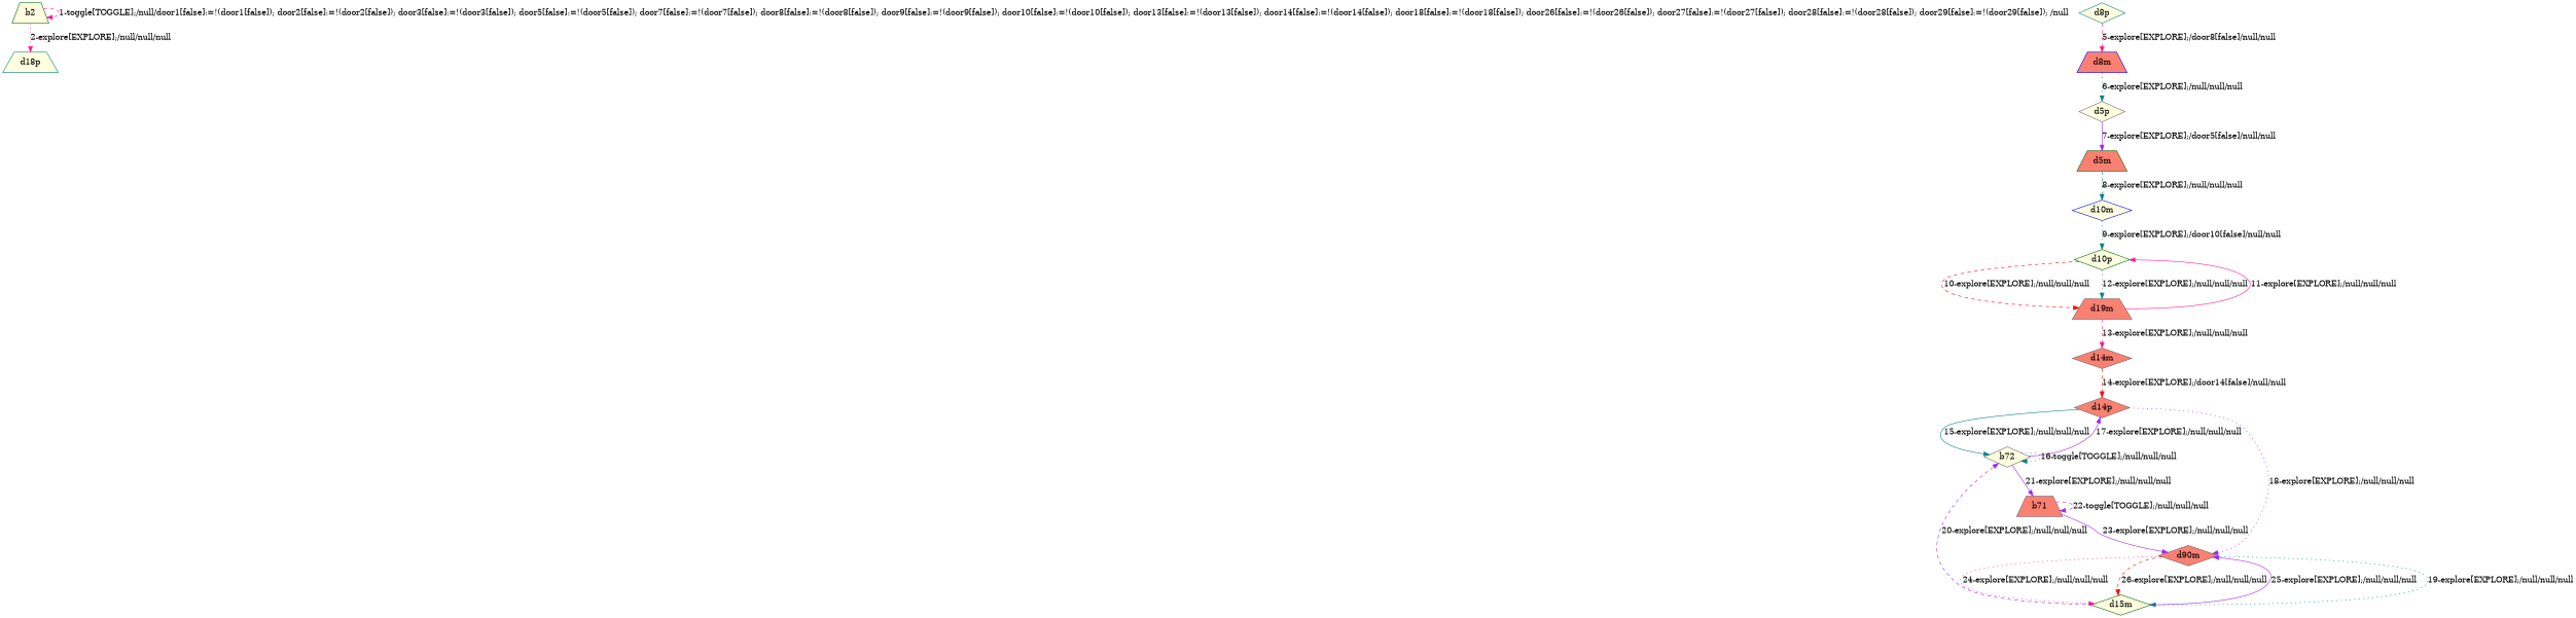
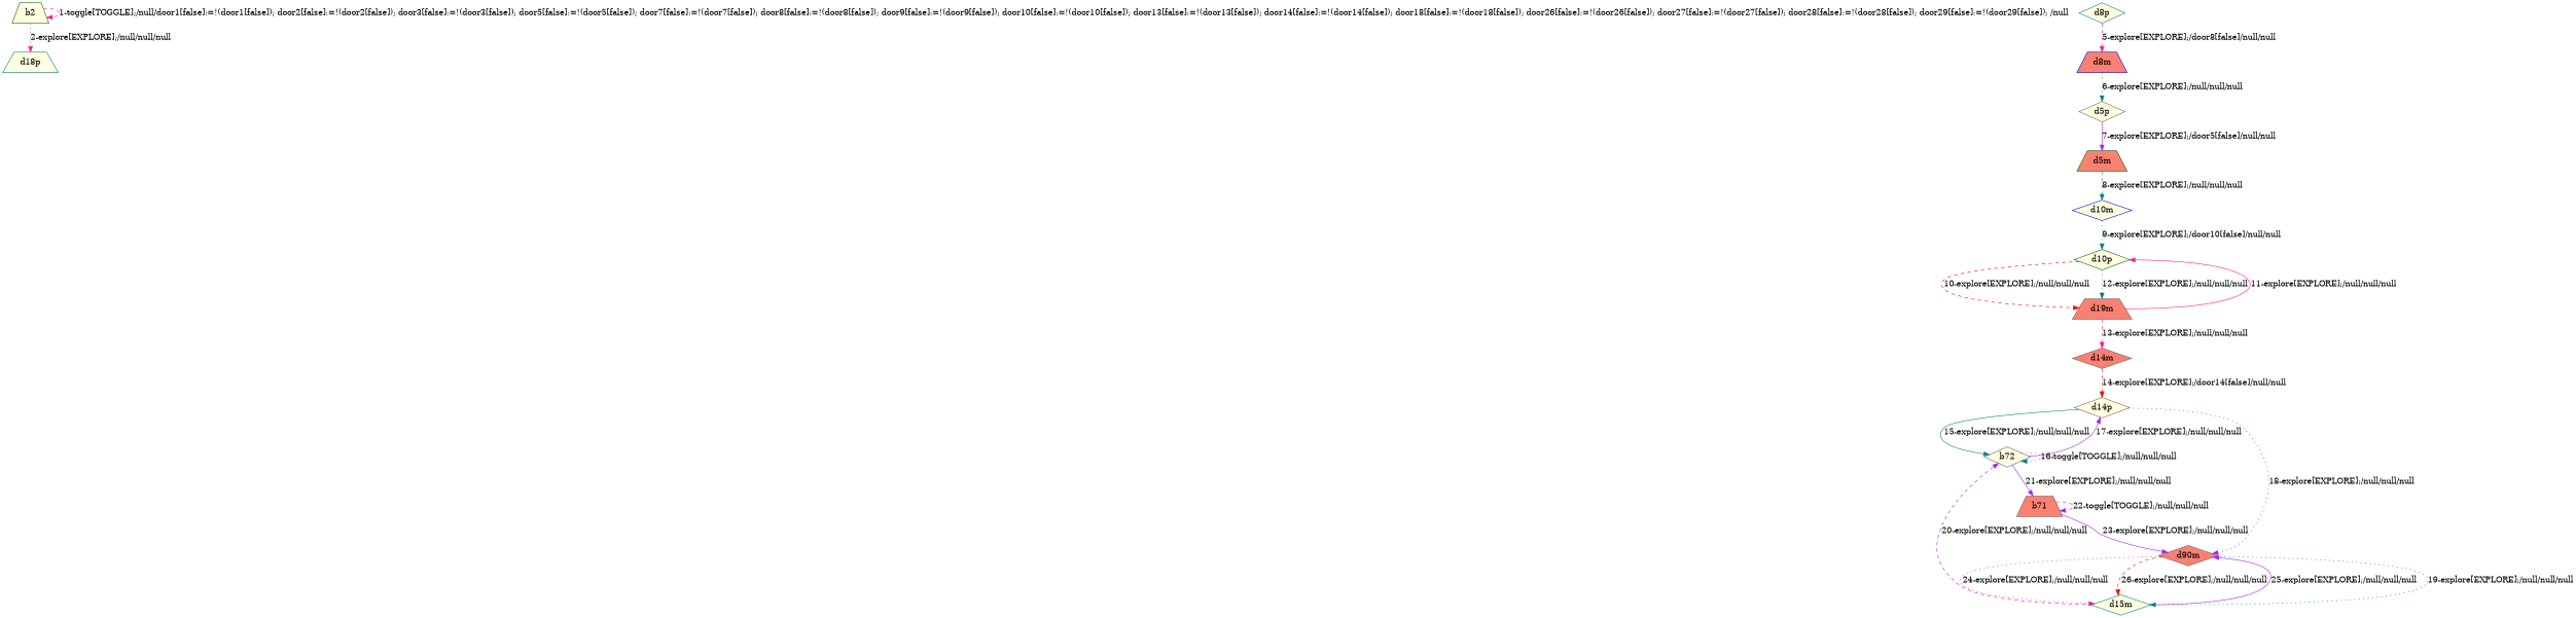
  digraph {
    node [color=gray40 fillcolor=lightyellow shape=diamond style=filled]
    edge [color=purple style=dashed]
    b2 [color=darkgreen shape=trapezium]
    d18p [color=teal shape=trapezium]
    d8p [color=teal]
    d8m [color=blue fillcolor=salmon shape=trapezium]
    d5p
    d5m [color=darkgreen fillcolor=salmon shape=trapezium]
    d10m [color=blue]
    d10p [color=darkgreen]
    d19m [fillcolor=salmon shape=trapezium]
    d14m [fillcolor=salmon]
-   d14p [fillcolor=salmon]
+   d14p
    b72
    n13 [fillcolor=salmon label=d90m]
    b71 [fillcolor=salmon shape=trapezium]
-   d15m [color=darkgreen]
+   d15m [color=teal]
    b2 -> b2 [color=deeppink label="1-toggle[TOGGLE];/null/door1[false]:=!(door1[false]); door2[false]:=!(door2[false]); door3[false]:=!(door3[false]); door5[false]:=!(door5[false]); door7[false]:=!(door7[false]); door8[false]:=!(door8[false]); door9[false]:=!(door9[false]); door10[false]:=!(door10[false]); door13[false]:=!(door13[false]); door14[false]:=!(door14[false]); door18[false]:=!(door18[false]); door26[false]:=!(door26[false]); door27[false]:=!(door27[false]); door28[false]:=!(door28[false]); door29[false]:=!(door29[false]); /null"]
    b2 -> d18p [color=deeppink label="2-explore[EXPLORE];/null/null/null" style=dotted]
    d8p -> d8m [color=deeppink label="5-explore[EXPLORE];/door8[false]/null/null"]
    d8m -> d5p [color=teal label="6-explore[EXPLORE];/null/null/null" style=dotted]
    d5p -> d5m [label="7-explore[EXPLORE];/door5[false]/null/null" style=solid]
    d5m -> d10m [color=teal label="8-explore[EXPLORE];/null/null/null"]
    d10m -> d10p [color=teal label="9-explore[EXPLORE];/door10[false]/null/null" style=dotted]
    d10p -> d19m [color=red label="10-explore[EXPLORE];/null/null/null"]
    d10p -> d19m [color=teal label="12-explore[EXPLORE];/null/null/null" style=dotted]
    d19m -> d10p [color=deeppink label="11-explore[EXPLORE];/null/null/null" style=solid]
    d19m -> d14m [color=deeppink label="13-explore[EXPLORE];/null/null/null"]
    d14m -> d14p [color=red label="14-explore[EXPLORE];/door14[false]/null/null"]
    d14p -> b72 [color=teal label="15-explore[EXPLORE];/null/null/null" style=solid]
    d14p -> n13 [label="18-explore[EXPLORE];/null/null/null" style=dotted]
    b72 -> d14p [label="17-explore[EXPLORE];/null/null/null" style=solid]
    b72 -> b72 [color=teal label="16-toggle[TOGGLE];/null/null/null" style=dotted]
    b72 -> b71 [label="21-explore[EXPLORE];/null/null/null" style=solid]
    n13 -> d15m [color=teal label="19-explore[EXPLORE];/null/null/null" style=dotted]
    n13 -> d15m [color=deeppink label="24-explore[EXPLORE];/null/null/null" style=dotted]
    n13 -> d15m [color=red label="26-explore[EXPLORE];/null/null/null"]
    b71 -> n13 [label="23-explore[EXPLORE];/null/null/null" style=solid]
    b71 -> b71 [label="22-toggle[TOGGLE];/null/null/null"]
    d15m -> b72 [label="20-explore[EXPLORE];/null/null/null"]
    d15m -> n13 [label="25-explore[EXPLORE];/null/null/null" style=solid]
  }
